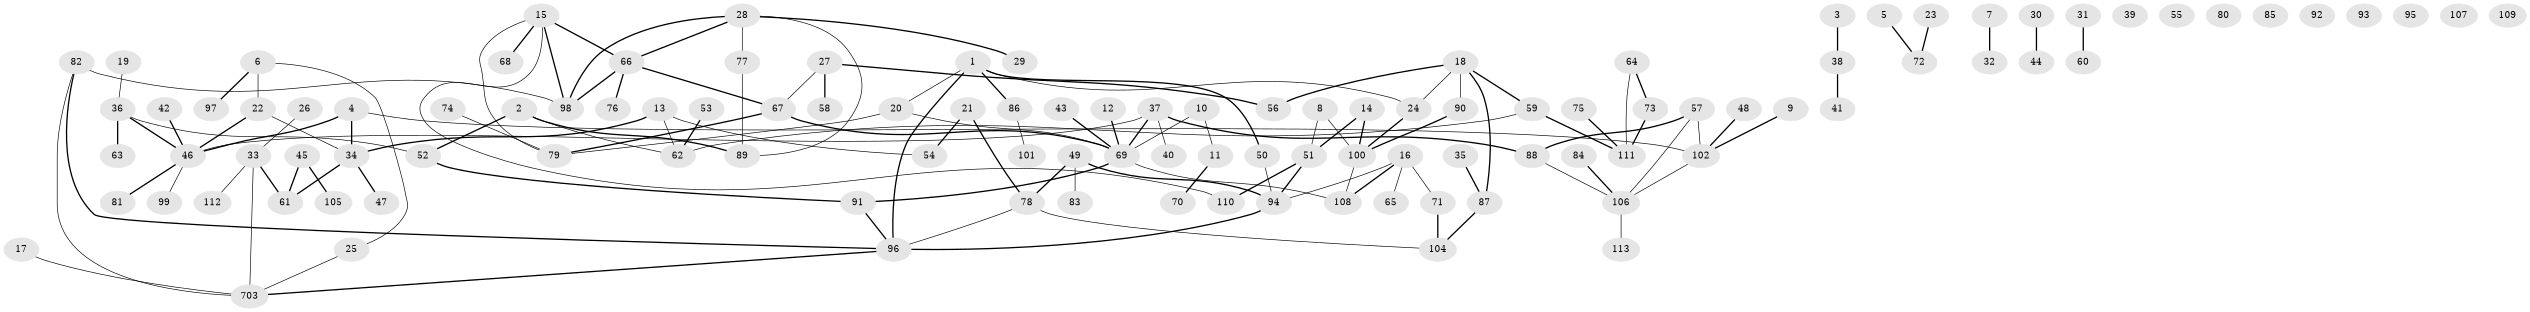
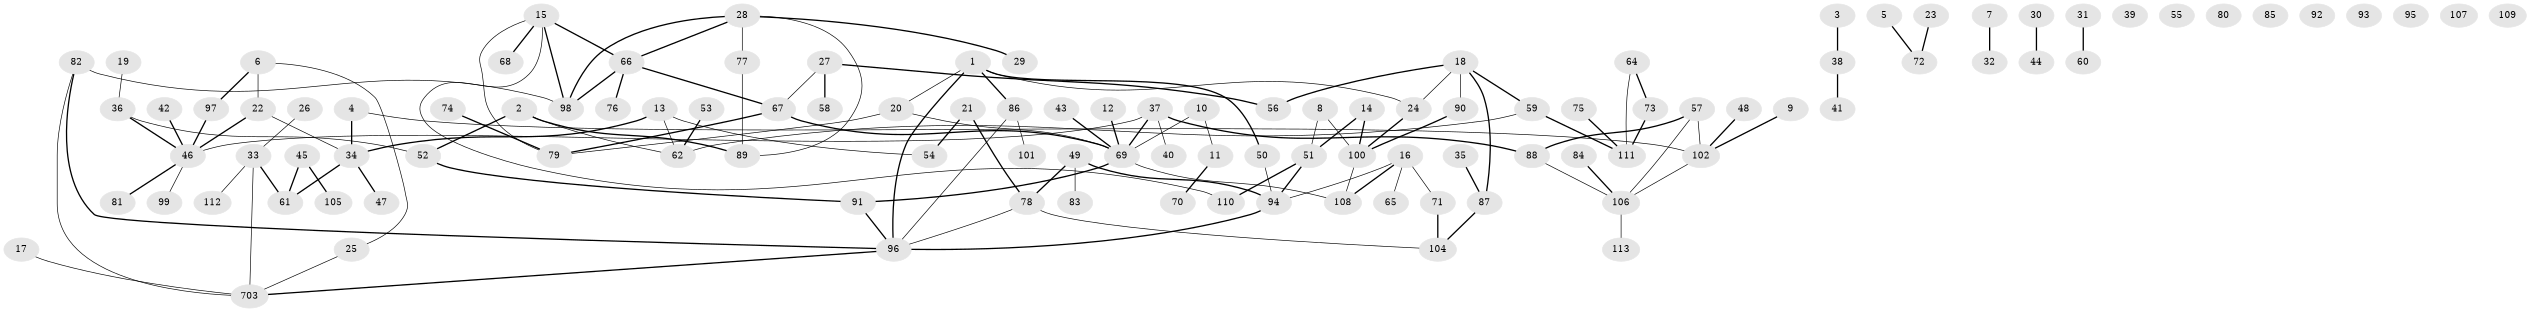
  graph {
    node [color=gray90 style=filled]
    edge [style=bold]
    1
    20
    24
    50
    86
    96
    69
    79
    100
    94
    101
    n12 [label=703]
    2
    52
    62
    89
    91
    3
    38
    41
    4
    34
    46
    102
    47
    61
    81
    99
    106
    5
    72
    6
    22
    25
    97
    7
    32
    8
    51
    110
    108
    9
    10
    11
    70
    12
    43
    13
    54
    14
    15
    66
    68
    98
    67
    76
    16
    65
    71
    104
    17
    18
    56
    59
    87
    90
    111
    19
    36
-   63
    21
    78
    23
    45
    105
    26
    33
    112
    27
    58
    28
    29
    77
    53
    30
    44
    31
    60
    35
    37
    40
    88
    39
    42
    48
    49
    83
    55
    57
    113
    64
    73
    74
    75
    80
    82
    84
    85
    92
    93
    95
    107
    109
    1 -- 20 [style=solid]
    1 -- 24 [style=solid]
    1 -- 50
    1 -- 86
    1 -- 96
    20 -- 69 [style=solid]
    20 -- 79 [style=solid]
    24 -- 100
    50 -- 94 [style=solid]
+   86 -- 96 [style=solid]
    86 -- 101 [style=solid]
    96 -- n12
    69 -- 91
    69 -- 108 [style=solid]
    100 -- 108 [style=solid]
    94 -- 96
    2 -- 52
    2 -- 62 [style=solid]
    2 -- 89
    52 -- 91
    91 -- 96
    3 -- 38
    38 -- 41
    4 -- 34
-   4 -- 46
+   97 -- 46
    4 -- 102 [style=solid]
    34 -- 47
    34 -- 61
    46 -- 81
    46 -- 99 [style=solid]
    102 -- 106 [style=solid]
    106 -- 113 [style=solid]
    5 -- 72
    6 -- 22 [style=solid]
    6 -- 25 [style=solid]
    6 -- 97
    22 -- 34 [style=solid]
    22 -- 46
    25 -- n12 [style=solid]
    7 -- 32
    8 -- 100 [style=solid]
    8 -- 51 [style=solid]
    51 -- 94
    51 -- 110
    9 -- 102
    10 -- 69 [style=solid]
    10 -- 11 [style=solid]
    11 -- 70
    12 -- 69
    43 -- 69
    13 -- 62 [style=solid]
    13 -- 34
    13 -- 54 [style=solid]
    14 -- 100
    14 -- 51
    15 -- 79 [style=solid]
    15 -- 110 [style=solid]
    15 -- 66
    15 -- 68
    15 -- 98
    66 -- 98
    66 -- 67
    66 -- 76
    67 -- 69
    67 -- 79
    16 -- 94 [style=solid]
    16 -- 108
    16 -- 65 [style=solid]
    16 -- 71 [style=solid]
    71 -- 104
    17 -- n12 [style=solid]
    18 -- 24 [style=solid]
    18 -- 56
    18 -- 59
    18 -- 87
    18 -- 90 [style=solid]
    59 -- 62 [style=solid]
    59 -- 111
    87 -- 104
    90 -- 100
    19 -- 36 [style=solid]
    36 -- 52 [style=solid]
    36 -- 46
-   36 -- 63
    21 -- 54
    21 -- 78
    78 -- 96 [style=solid]
    78 -- 104 [style=solid]
    23 -- 72
    45 -- 61
    45 -- 105
    26 -- 33 [style=solid]
    33 -- n12 [style=solid]
    33 -- 61
    33 -- 112 [style=solid]
    27 -- 67 [style=solid]
    27 -- 56
    27 -- 58
    28 -- 89 [style=solid]
    28 -- 66
    28 -- 98
    28 -- 29
    28 -- 77 [style=solid]
    77 -- 89 [style=solid]
    53 -- 62
    30 -- 44
    31 -- 60
    35 -- 87
    37 -- 69
    37 -- 46 [style=solid]
    37 -- 40 [style=solid]
    37 -- 88
    88 -- 106 [style=solid]
    42 -- 46
    48 -- 102
    49 -- 94
    49 -- 78
    49 -- 83 [style=solid]
    57 -- 102 [style=solid]
    57 -- 106 [style=solid]
    57 -- 88
    64 -- 111 [style=solid]
    64 -- 73
    73 -- 111
-   74 -- 79 [style=solid]
+   74 -- 79
    75 -- 111
    82 -- 96
    82 -- n12 [style=solid]
    82 -- 98 [style=solid]
    84 -- 106
  }
